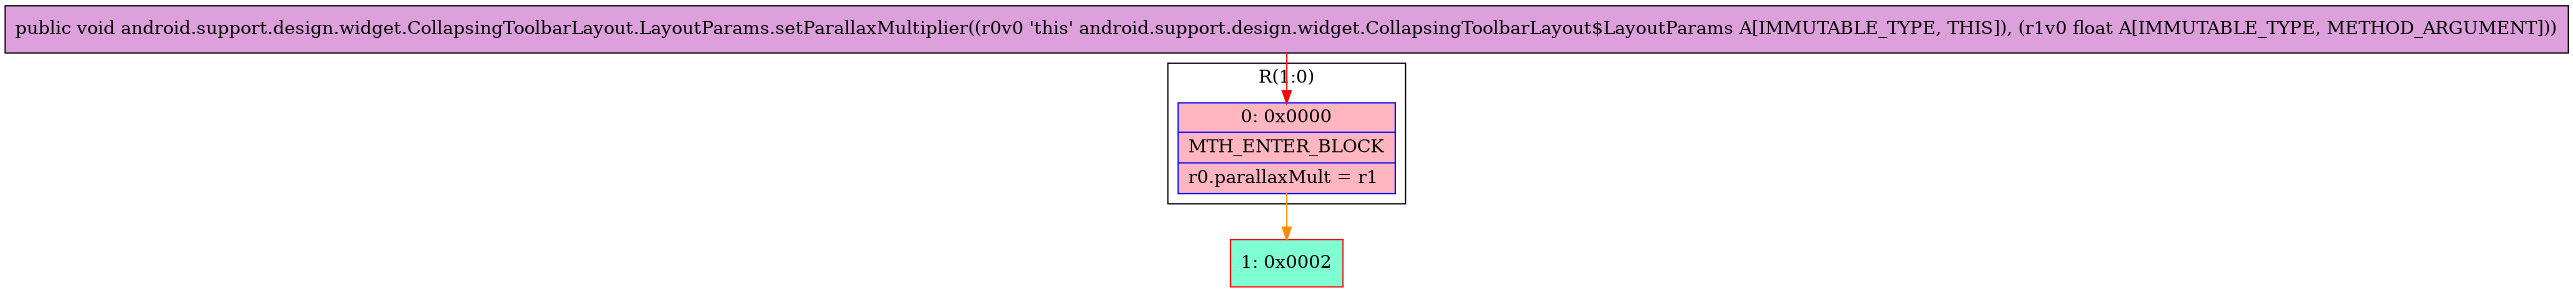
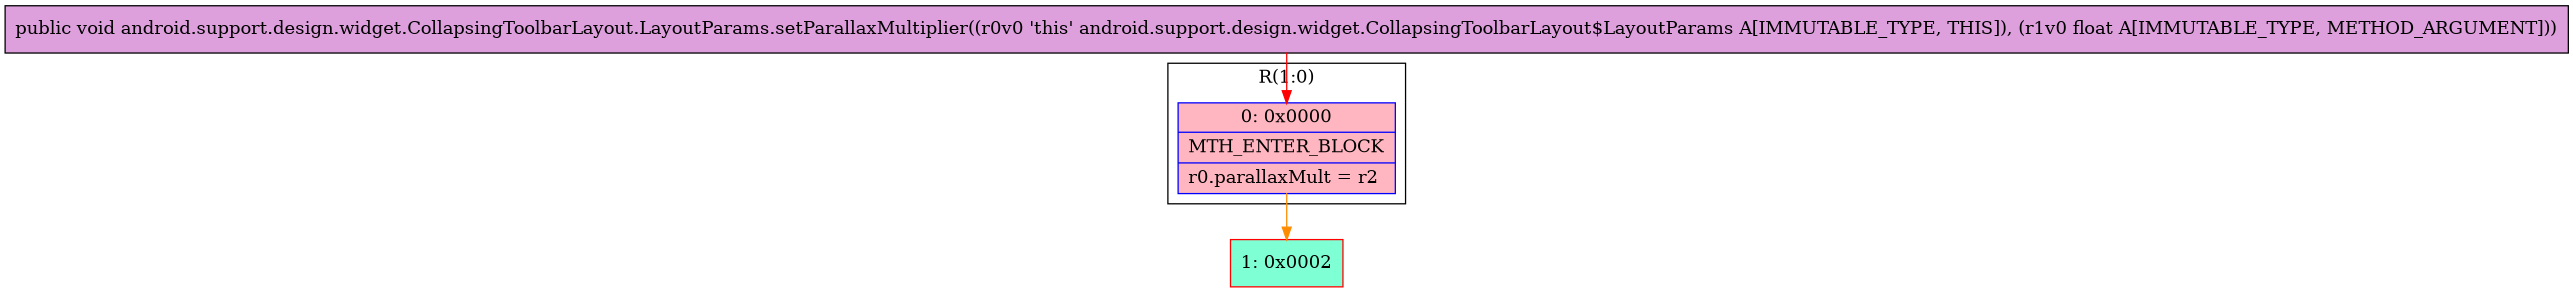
  digraph {
    node [shape=record style=filled]
    edge [style=solid]
-   n1 [color=blue label="{0\:\ 0x0000|MTH_ENTER_BLOCK\l|r0.parallaxMult = r1\l}" fillcolor=lightpink]
+   n1 [color=blue label="{0\:\ 0x0000|MTH_ENTER_BLOCK\l|r0.parallaxMult = r2\l}" fillcolor=lightpink]
    n2 [color=red label="{1\:\ 0x0002}" fillcolor=aquamarine]
    n3 [label="{public void android.support.design.widget.CollapsingToolbarLayout.LayoutParams.setParallaxMultiplier((r0v0 'this' android.support.design.widget.CollapsingToolbarLayout$LayoutParams A[IMMUTABLE_TYPE, THIS]), (r1v0 float A[IMMUTABLE_TYPE, METHOD_ARGUMENT])) }" fillcolor=plum]
    subgraph cluster_1 {
      label="R(1:0)"
      n1
    }
    n1 -> n2 [color=darkorange]
    n3 -> n1 [color=red]
  }
